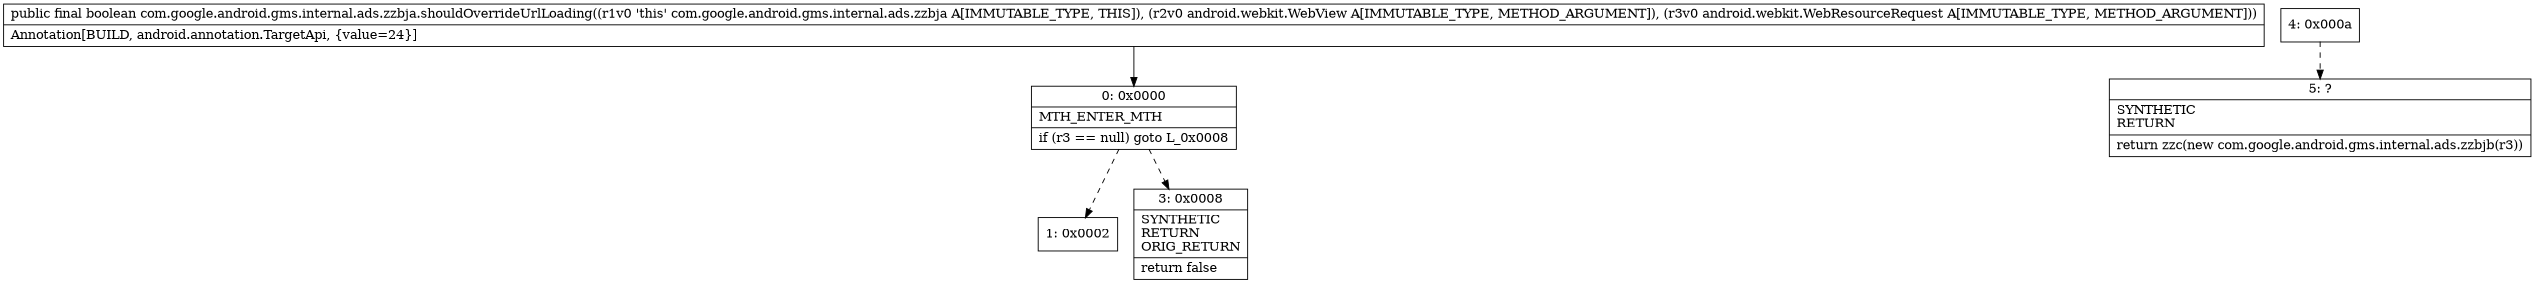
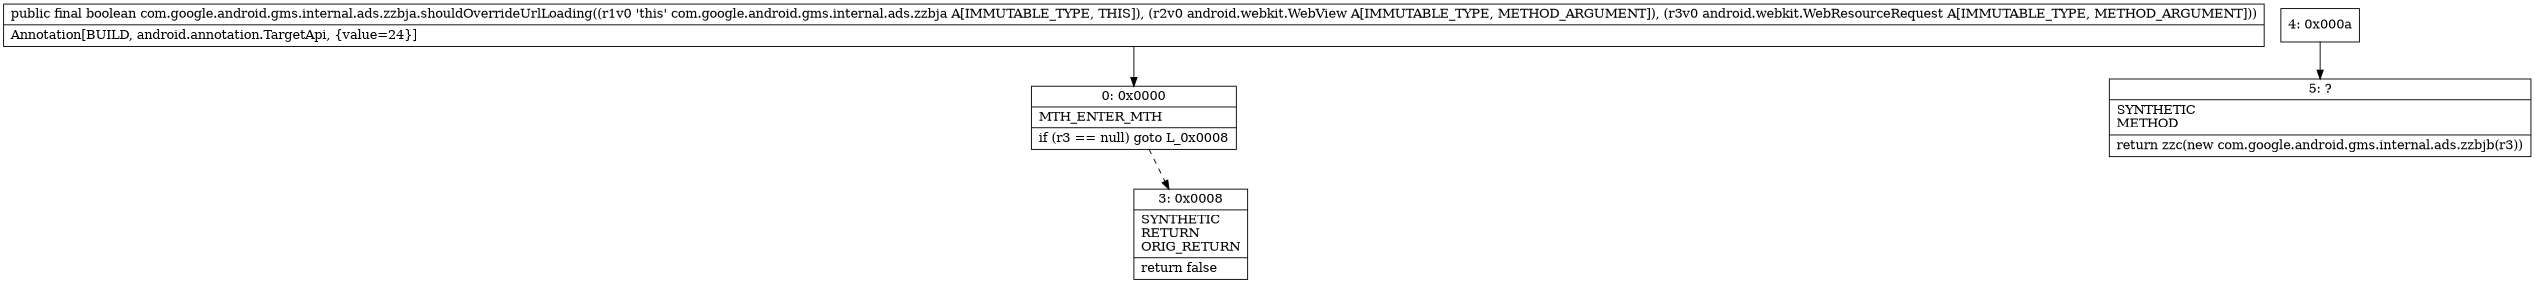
  digraph {
    node [shape=record]
    n1 [label="{0\:\ 0x0000|MTH_ENTER_MTH\l|if (r3 == null) goto L_0x0008\l}"]
-   n2 [label="{1\:\ 0x0002}"]
    n3 [label="{3\:\ 0x0008|SYNTHETIC\lRETURN\lORIG_RETURN\l|return false\l}"]
    n4 [label="{4\:\ 0x000a}"]
-   n5 [label="{5\:\ ?|SYNTHETIC\lRETURN\l|return zzc(new com.google.android.gms.internal.ads.zzbjb(r3))\l}"]
+   n5 [label="{5\:\ ?|SYNTHETIC\lMETHOD\l|return zzc(new com.google.android.gms.internal.ads.zzbjb(r3))\l}"]
    n6 [label="{public final boolean com.google.android.gms.internal.ads.zzbja.shouldOverrideUrlLoading((r1v0 'this' com.google.android.gms.internal.ads.zzbja A[IMMUTABLE_TYPE, THIS]), (r2v0 android.webkit.WebView A[IMMUTABLE_TYPE, METHOD_ARGUMENT]), (r3v0 android.webkit.WebResourceRequest A[IMMUTABLE_TYPE, METHOD_ARGUMENT]))  | Annotation[BUILD, android.annotation.TargetApi, \{value=24\}]\l}"]
-   n1 -> n2 [style=dashed]
    n1 -> n3 [style=dashed]
-   n4 -> n5 [style=dashed]
+   n4 -> n5
    n6 -> n1
  }
